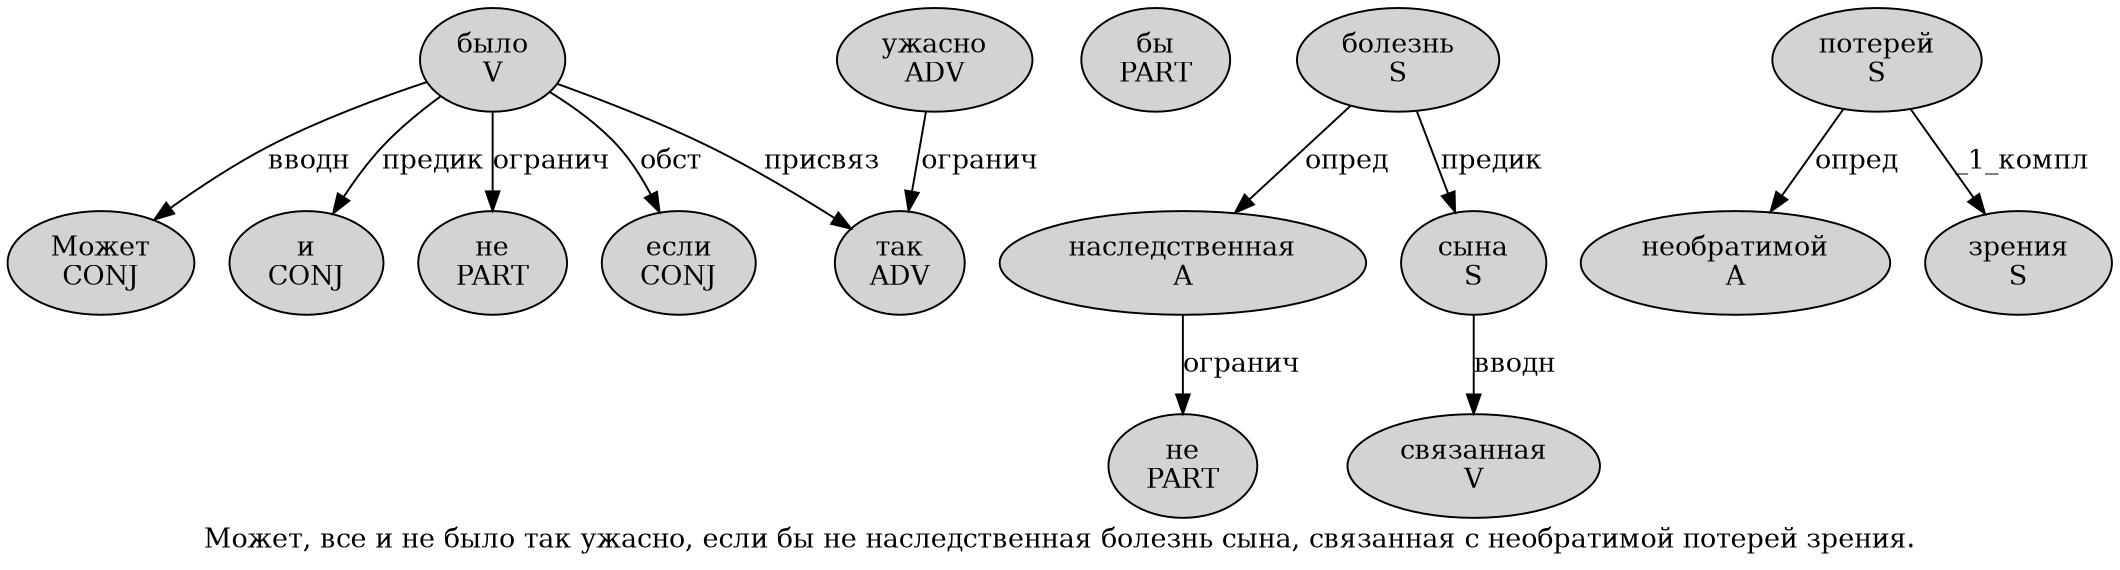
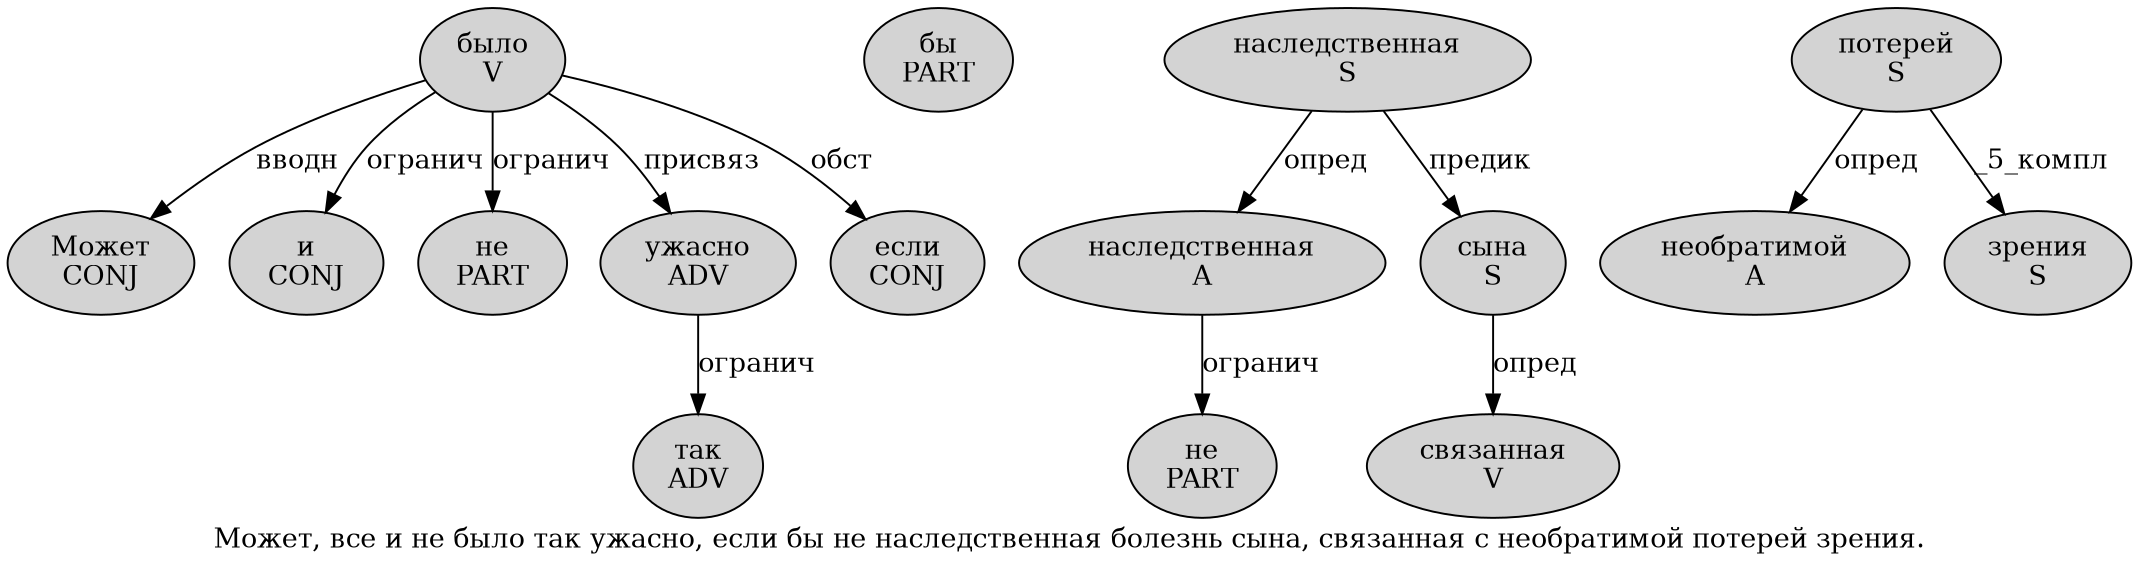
  digraph {
    label="Может, все и не было так ужасно, если бы не наследственная болезнь сына, связанная с необратимой потерей зрения."
    node [fillcolor=lightgray penwidth=1 shape=ellipse style=filled]
    n1 [label="Может\nCONJ"]
    n2 [label="и\nCONJ"]
    n3 [label="не\nPART"]
    n4 [label="было\nV"]
    n5 [label="ужасно\nADV"]
    n6 [label="если\nCONJ"]
    n7 [label="так\nADV"]
    n8 [label="бы\nPART"]
    n9 [label="не\nPART"]
    n10 [label="наследственная\nA"]
-   n11 [label="болезнь\nS"]
+   n11 [label="наследственная\nS"]
    n12 [label="сына\nS"]
    n13 [label="связанная\nV"]
    n14 [label="потерей\nS"]
    n15 [label="необратимой\nA"]
    n16 [label="зрения\nS"]
    n4 -> n1 [label="вводн"]
-   n4 -> n2 [label="предик"]
+   n4 -> n2 [label="огранич"]
    n4 -> n3 [label="огранич"]
-   n4 -> n7 [label="присвяз"]
+   n4 -> n5 [label="присвяз"]
    n4 -> n6 [label="обст"]
    n5 -> n7 [label="огранич"]
    n10 -> n9 [label="огранич"]
    n11 -> n10 [label="опред"]
    n11 -> n12 [label="предик"]
-   n12 -> n13 [label="вводн"]
+   n12 -> n13 [label="опред"]
    n14 -> n15 [label="опред"]
-   n14 -> n16 [label="_1_компл"]
+   n14 -> n16 [label="_5_компл"]
  }
